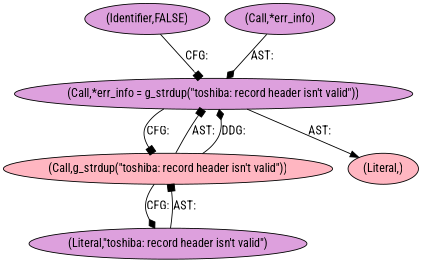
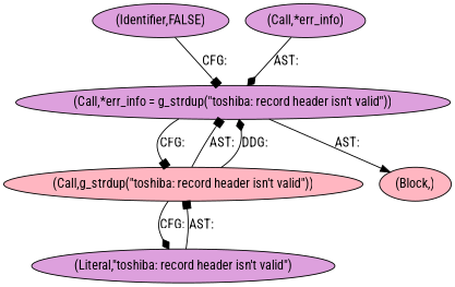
  digraph {
    fontname="Roboto Condensed"
    node [fillcolor=plum fontname="Roboto Condensed" style=filled]
    edge [arrowhead=box fontname="Roboto Condensed"]
    n1 [label="(Call,*err_info = g_strdup(\"toshiba: record header isn't valid\"))"]
    n2 [fillcolor=lightpink label="(Call,g_strdup(\"toshiba: record header isn't valid\"))"]
-   n3 [fillcolor=lightpink label="(Literal,)"]
+   n3 [fillcolor=lightpink label="(Block,)"]
    n4 [label="(Literal,\"toshiba: record header isn't valid\")"]
    n5 [label="(Identifier,FALSE)"]
    n6 [label="(Call,*err_info)"]
    n1 -> n2 [label="CFG: "]
    n1 -> n3 [arrowhead=normal label="AST: "]
    n2 -> n1 [label="AST: "]
    n2 -> n1 [arrowhead=diamond label="DDG: "]
    n2 -> n4 [arrowhead=diamond label="CFG: "]
    n4 -> n2 [label="AST: "]
    n5 -> n1 [label="CFG: "]
    n6 -> n1 [arrowhead=diamond label="AST: "]
  }
